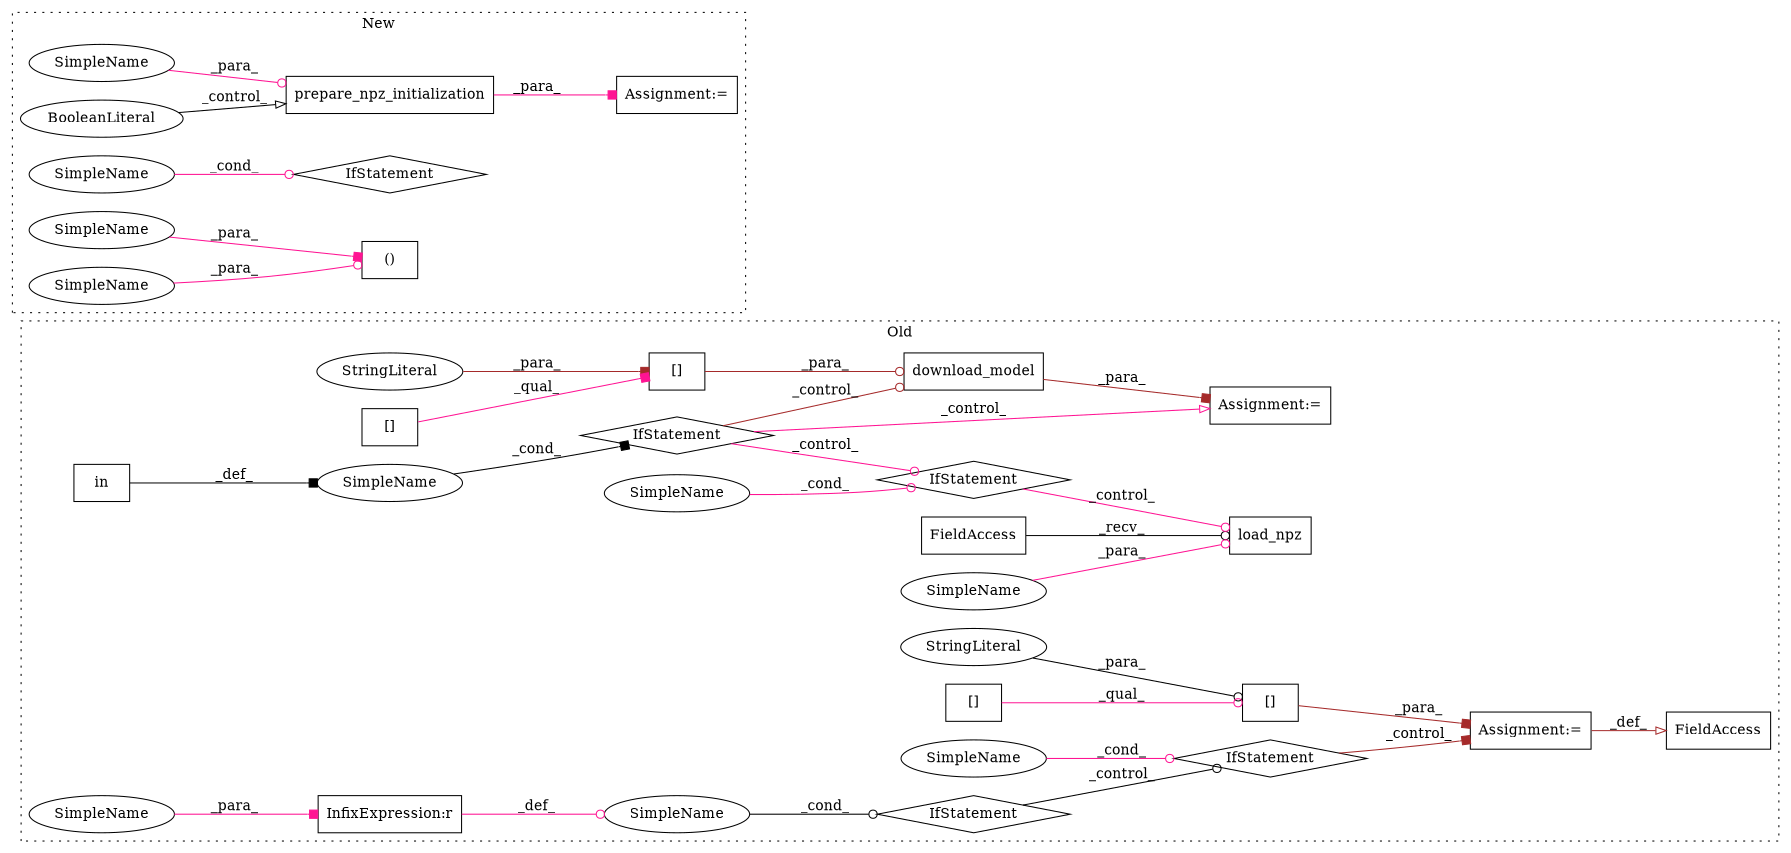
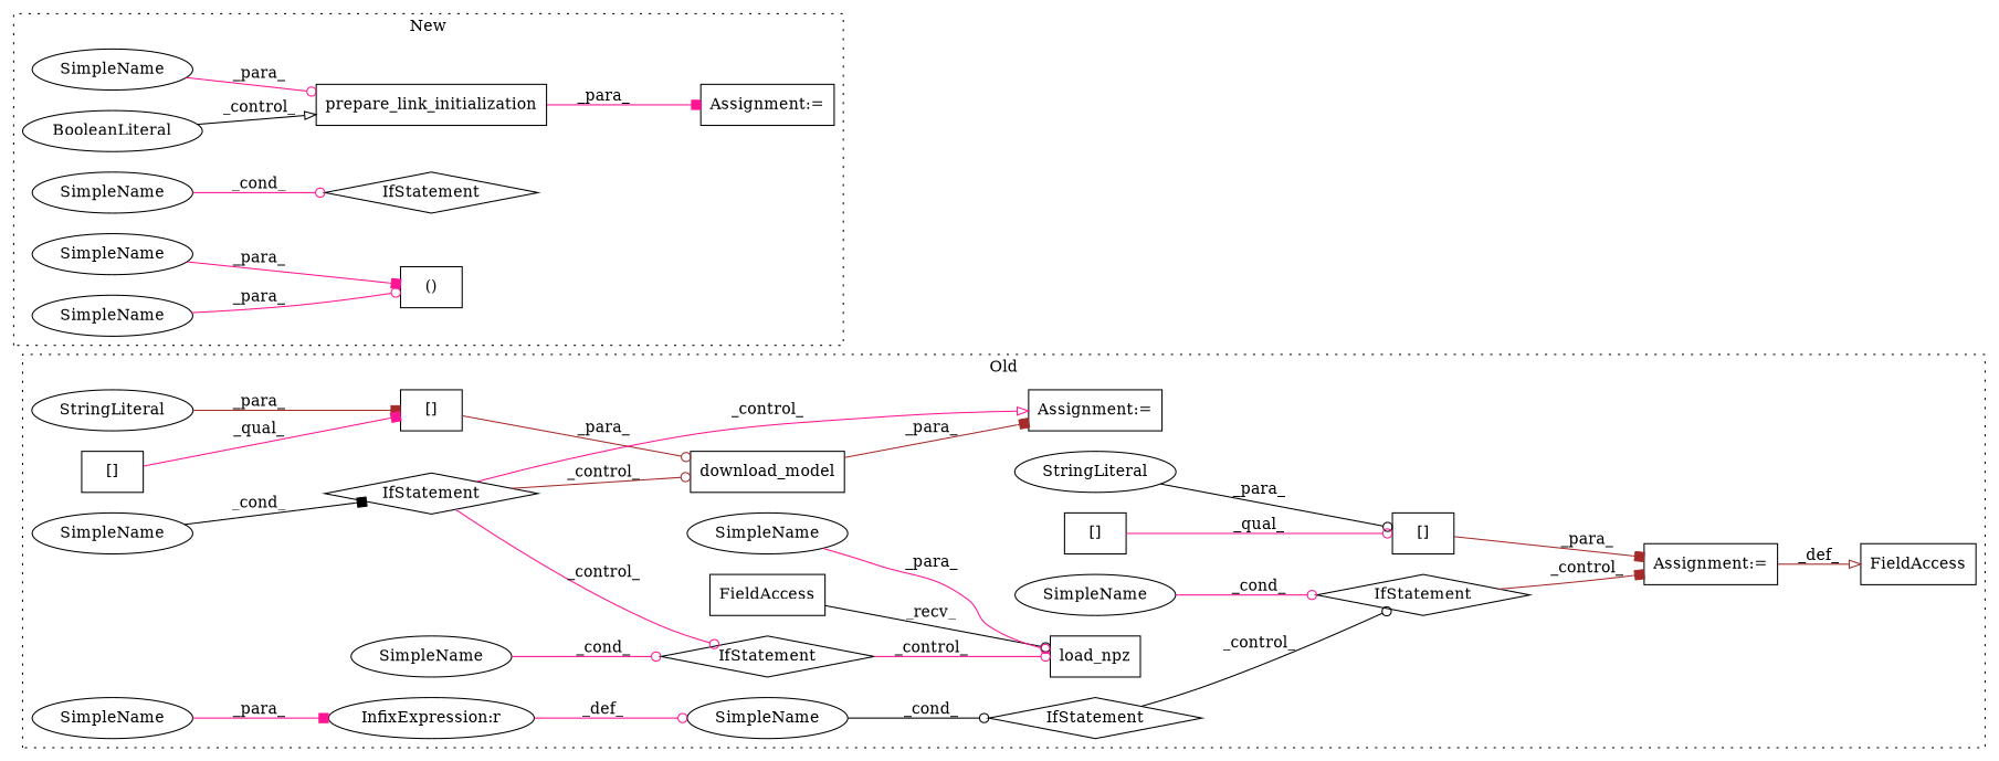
  digraph {
    rankdir=LR
    node [a=42 l=4 shape=box]
    edge [arrowhead=odot color=deeppink]
    n1 [a=32 l="9,1" label=load_npz s="4287,4317"]
    n2 [a=22 l=19 label=FieldAccess s=4267]
-   n3 [a=105 l=27 label=in s=3782]
    n4 [label=SimpleName shape=ellipse l=""]
    n5 [a=32 l="15,1" label=download_model s="4124,4171"]
    n6 [a=2 l="26,1" label="[]" s="4139,4170"]
    n7 [a=45 l=5 label=StringLiteral s=4165 shape=ellipse]
    n8 [a=2 l="8,1" label="[]" s="4139,4163"]
    n9 [a=22 l=8 label=FieldAccess s=3666]
    n10 [l=16 label=SimpleName s=4241 shape=ellipse]
    n11 [a=25 l="4,2" label=IfStatement s="4237,4257" shape=diamond]
    n12 [a=7 l=1 label="Assignment:=" s=2499]
    n13 [a=2 l="26,1" label="[]" s="2500,2535"]
    n14 [a=45 l=9 label=StringLiteral s=2526 shape=ellipse]
    n15 [a=2 l="8,1" label="[]" s="2500,2524"]
-   n16 [a=27 label="InfixExpression:r" s=2425]
+   n16 [a=27 label="InfixExpression:r" s=2425 shape=ellipse]
    n17 [label=SimpleName shape=ellipse l=""]
    n18 [a=25 l="10,2" label=IfStatement s="2443,2480" shape=diamond]
    n19 [label=SimpleName shape=ellipse l=""]
    n20 [a=25 l="8,2" label=IfStatement s="3774,3809" shape=diamond]
    n21 [a=7 l=1 label="Assignment:=" s=4123]
    n22 [a=25 l="4,2" label=IfStatement s="2414,2433" shape=diamond]
    n23 [l=7 label=SimpleName s=2418 shape=ellipse]
    n24 [label=SimpleName s=4313 shape=ellipse]
    n25 [a=25 l="4,2" label=IfStatement s="3574,3582" shape=diamond]
    n26 [a=106 l=24 label="()" s=2290]
-   n27 [a=32 l="28,1" label=prepare_npz_initialization s="2316,2387"]
+   n27 [a=32 l="28,1" label=prepare_link_initialization s="2316,2387"]
    n28 [a=9 l=5 label=BooleanLiteral s=2377 shape=ellipse]
    n29 [a=7 l=2 label="Assignment:=" s=2314]
    n30 [label=SimpleName s=2310 shape=ellipse]
    n31 [label=SimpleName s=3578 shape=ellipse]
    n32 [l=7 label=SimpleName s=2344 shape=ellipse]
    n33 [l=7 label=SimpleName s=2290 shape=ellipse]
    subgraph cluster_1 {
      label=Old
      style=dotted
      n1
      n2
-     n3
      n4
      n5
      n6
      n7
      n8
      n9
      n10
      n11
      n12
      n13
      n14
      n15
      n16
      n17
      n18
      n19
      n20
      n21
      n22
      n23
      n24
    }
    subgraph cluster_2 {
      label=New
      style=dotted
      n25
      n26
      n27
      n28
      n29
      n30
      n31
      n32
      n33
    }
    n2 -> n1 [color=black label=_recv_]
-   n3 -> n4 [arrowhead=box color=black label=_def_]
    n4 -> n20 [arrowhead=box color=black label=_cond_]
    n5 -> n21 [arrowhead=box color=brown label=_para_]
    n6 -> n5 [color=brown label=_para_]
    n7 -> n6 [arrowhead=box color=brown label=_para_]
    n8 -> n6 [arrowhead=box label=_qual_]
    n10 -> n11 [label=_cond_]
    n11 -> n1 [label=_control_]
    n12 -> n9 [arrowhead=onormal color=brown label=_def_]
    n13 -> n12 [arrowhead=box color=brown label=_para_]
    n14 -> n13 [color=black label=_para_]
    n15 -> n13 [label=_qual_]
    n16 -> n19 [label=_def_]
    n17 -> n18 [label=_cond_]
    n18 -> n12 [arrowhead=box color=brown label=_control_]
    n19 -> n22 [color=black label=_cond_]
    n20 -> n5 [color=brown label=_control_]
    n20 -> n11 [label=_control_]
    n20 -> n21 [arrowhead=onormal label=_control_]
    n22 -> n18 [color=black label=_control_]
    n23 -> n16 [arrowhead=box label=_para_]
    n24 -> n1 [label=_para_]
    n27 -> n29 [arrowhead=box label=_para_]
    n28 -> n27 [arrowhead=onormal color=black label=_control_]
    n30 -> n26 [label=_para_]
    n31 -> n25 [label=_cond_]
    n32 -> n27 [label=_para_]
    n33 -> n26 [arrowhead=box label=_para_]
  }
